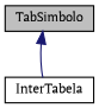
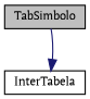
  digraph {
    fontname="PT Serif"
    node [color=black fontname="PT Serif" fontsize=10 shape=record style=filled]
    n1 [fillcolor=grey75 fontcolor=black height=0.2 label=TabSimbolo width=0.4]
    n2 [fillcolor=white height=0.2 label=InterTabela width=0.4]
-   n1 -> n2 [color=midnightblue dir=back fontname="PT Serif" fontsize=10 labelfontname=Helvetica labelfontsize=10 style=solid]
+   n2 -> n1 [color=midnightblue dir=back fontname="PT Serif" fontsize=10 labelfontname=Helvetica labelfontsize=10 style=solid]
  }
